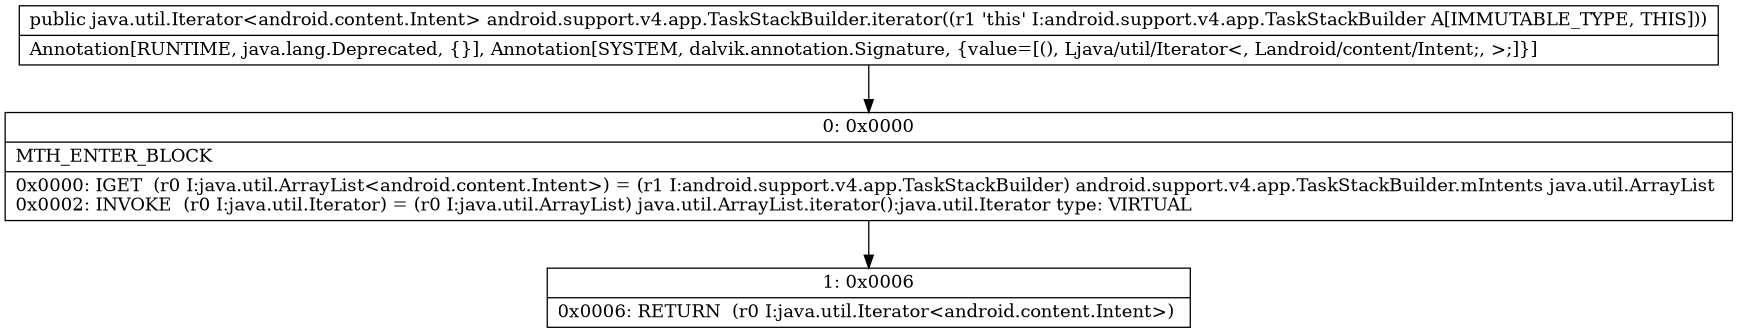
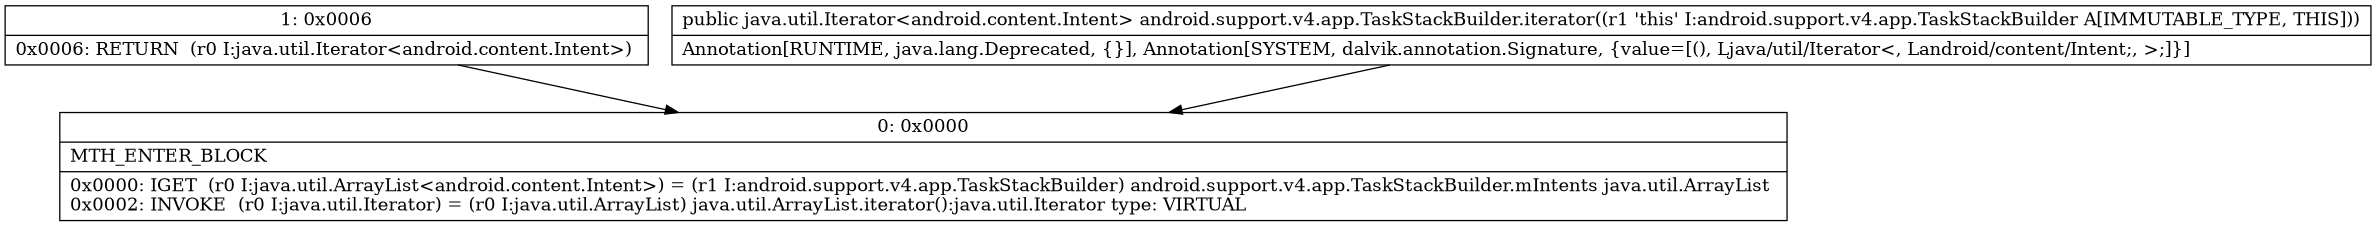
  digraph {
    node [shape=record]
    n1 [label="{0\:\ 0x0000|MTH_ENTER_BLOCK\l|0x0000: IGET  (r0 I:java.util.ArrayList\<android.content.Intent\>) = (r1 I:android.support.v4.app.TaskStackBuilder) android.support.v4.app.TaskStackBuilder.mIntents java.util.ArrayList \l0x0002: INVOKE  (r0 I:java.util.Iterator) = (r0 I:java.util.ArrayList) java.util.ArrayList.iterator():java.util.Iterator type: VIRTUAL \l}"]
    n2 [label="{1\:\ 0x0006|0x0006: RETURN  (r0 I:java.util.Iterator\<android.content.Intent\>) \l}"]
    n3 [label="{public java.util.Iterator\<android.content.Intent\> android.support.v4.app.TaskStackBuilder.iterator((r1 'this' I:android.support.v4.app.TaskStackBuilder A[IMMUTABLE_TYPE, THIS]))  | Annotation[RUNTIME, java.lang.Deprecated, \{\}], Annotation[SYSTEM, dalvik.annotation.Signature, \{value=[(), Ljava\/util\/Iterator\<, Landroid\/content\/Intent;, \>;]\}]\l}"]
-   n1 -> n2
+   n2 -> n1
    n3 -> n1
  }
